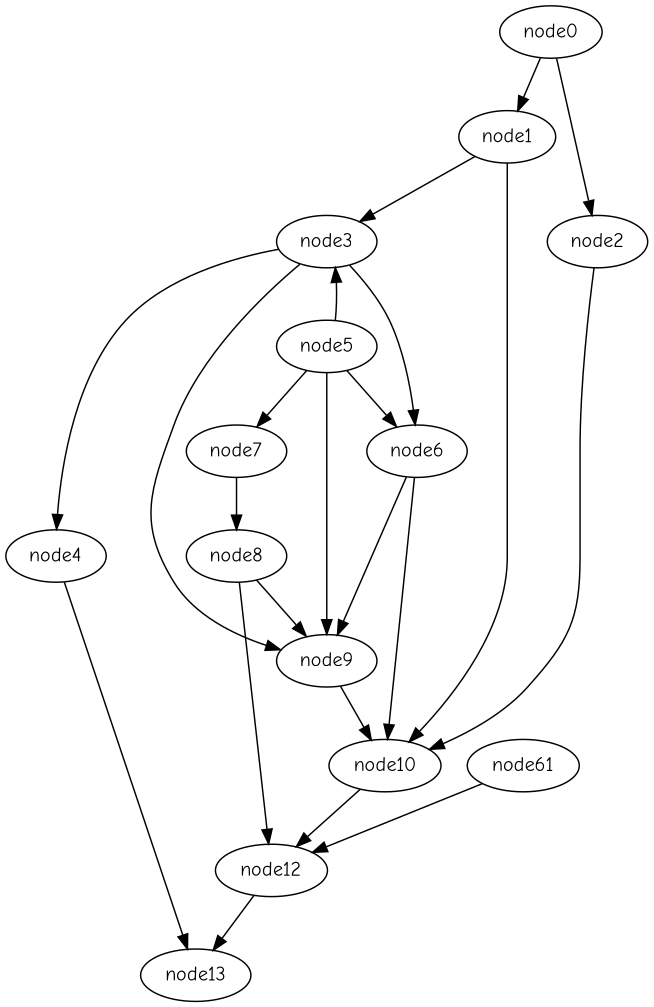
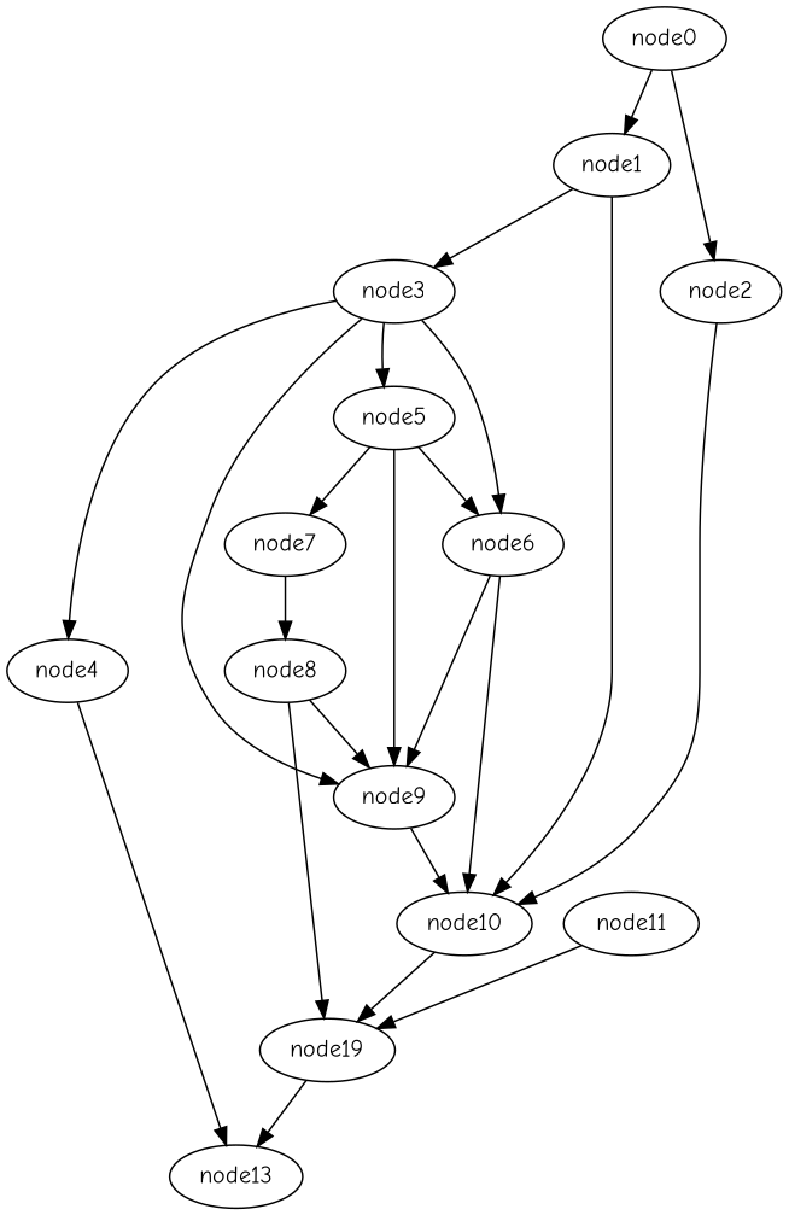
  digraph {
    fontname="Comic Neue"
    node [fontname="Comic Neue"]
    edge [fontname="Comic Neue"]
-   node12
+   node12 [label=node19]
    node13
-   node11 [label=node61]
+   node11
    node10
    node9
    node8
    node7
    node6
    node5
    node4
    node3
    node2
    node1
    node0
    node12 -> node13
    node11 -> node12
    node10 -> node12
    node9 -> node10
    node8 -> node12
    node8 -> node9
    node7 -> node8
    node6 -> node10
    node6 -> node9
    node5 -> node9
    node5 -> node7
    node5 -> node6
    node4 -> node13
    node3 -> node9
    node3 -> node6
-   node5 -> node3
+   node3 -> node5
    node3 -> node4
    node2 -> node10
    node1 -> node10
    node1 -> node3
    node0 -> node2
    node0 -> node1
  }
